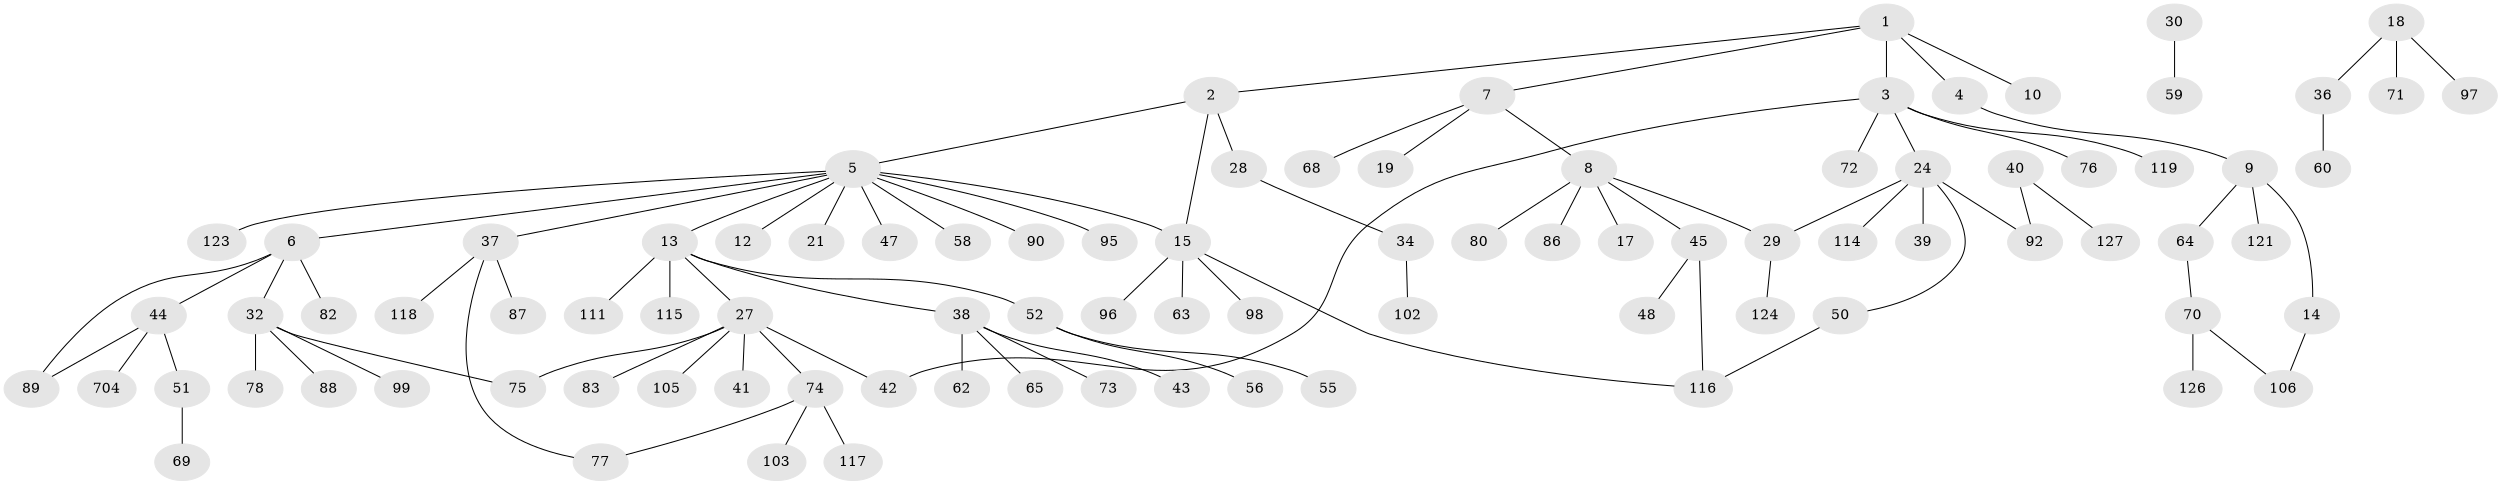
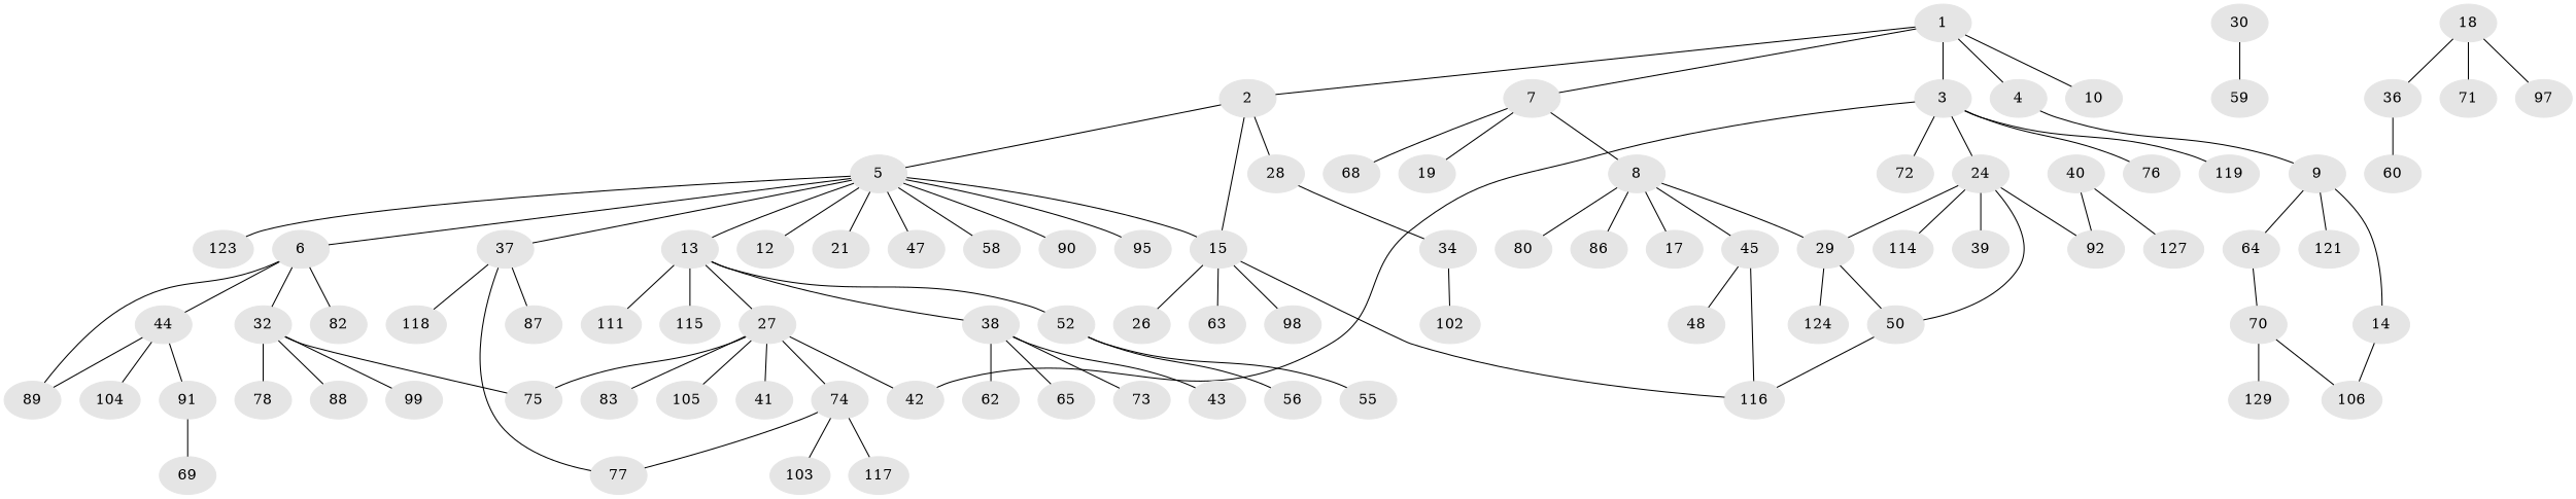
  graph {
    node [color=gray90 style=filled]
    1 [super="+53"]
    2
    3 [super="+20"]
    4
    7 [super="+10"]
    n6 [label=10 super="+57"]
    5 [super="+11"]
    15 [super="+34"]
    28 [super="+85"]
    24 [super="+33"]
    42 [super="+49"]
    72
    76
    119
    9 [super="+35"]
    8 [super="+46"]
    19
    68
    6 [super="+22"]
    12
    13 [super="+23"]
    21
    37 [super="+67"]
    47
    58
    90
    95
    123
-   26 [super="+54" label=96]
+   26 [super="+54"]
    63
    98
    116 [super="+125"]
    n33 [label=34]
    29 [super="+61"]
    39
    50 [super="+94"]
    92 [super="+100"]
    114
    59 [super="+101"]
    30
    14 [super="+79"]
    64
    121
    32 [super="+66"]
    82
    89
    44 [super="+93"]
    27 [super="+109"]
    38
    52
    111
    115
    77
    87
    118
    75
    78 [super="+122"]
    88
    99
    17
    45
    80
    86
    40 [super="+91"]
    127
    124
    48 [super="+113"]
    106
    70 [super="+81"]
    41
    74 [super="+120"]
    83
    105
    73
    43 [super="+84"]
    62
    65 [super="+96"]
    56
    55 [super="+108"]
    18 [super="+25"]
    36
    71
    97
    60
-   51 [super="+110"]
-   104 [label=704]
+   51 [super="+110" label=91]
+   104
    103
    117
    102
    69 [super="+112"]
-   126
+   126 [label=129]
    1 -- 2
    1 -- 3
    1 -- 4
    1 -- 7
    1 -- n6
    2 -- 5
    2 -- 15
    2 -- 28
    3 -- 24
    3 -- 42
    3 -- 72
    3 -- 76
    3 -- 119
    4 -- 9
    7 -- 8
    7 -- 19
    7 -- 68
    5 -- 15
    5 -- 6
    5 -- 12
    5 -- 13
    5 -- 21
    5 -- 37
    5 -- 47
    5 -- 58
    5 -- 90
    5 -- 95
    5 -- 123
    15 -- 26
    15 -- 63
    15 -- 98
    15 -- 116
    28 -- n33
    24 -- 29
    24 -- 39
    24 -- 50
    24 -- 92
    24 -- 114
    9 -- 14
    9 -- 64
    9 -- 121
    8 -- 29
    8 -- 17
    8 -- 45
    8 -- 80
    8 -- 86
    6 -- 32
    6 -- 82
    6 -- 89
    6 -- 44
    13 -- 27
    13 -- 38
    13 -- 52
    13 -- 111
    13 -- 115
    37 -- 77
    37 -- 87
    37 -- 118
    n33 -- 102
+   29 -- 50
    29 -- 124
    50 -- 116
    30 -- 59
    14 -- 106
    64 -- 70
    32 -- 75
    32 -- 78
    32 -- 88
    32 -- 99
    44 -- 89
    44 -- 51
    44 -- 104
    27 -- 42
    27 -- 75
    27 -- 41
    27 -- 74
    27 -- 83
    27 -- 105
    38 -- 73
    38 -- 43
    38 -- 62
    38 -- 65
    52 -- 56
    52 -- 55
    45 -- 116
    45 -- 48
    40 -- 92
    40 -- 127
    70 -- 106
    70 -- 126
    74 -- 77
    74 -- 103
    74 -- 117
    18 -- 36
    18 -- 71
    18 -- 97
    36 -- 60
    51 -- 69
  }
